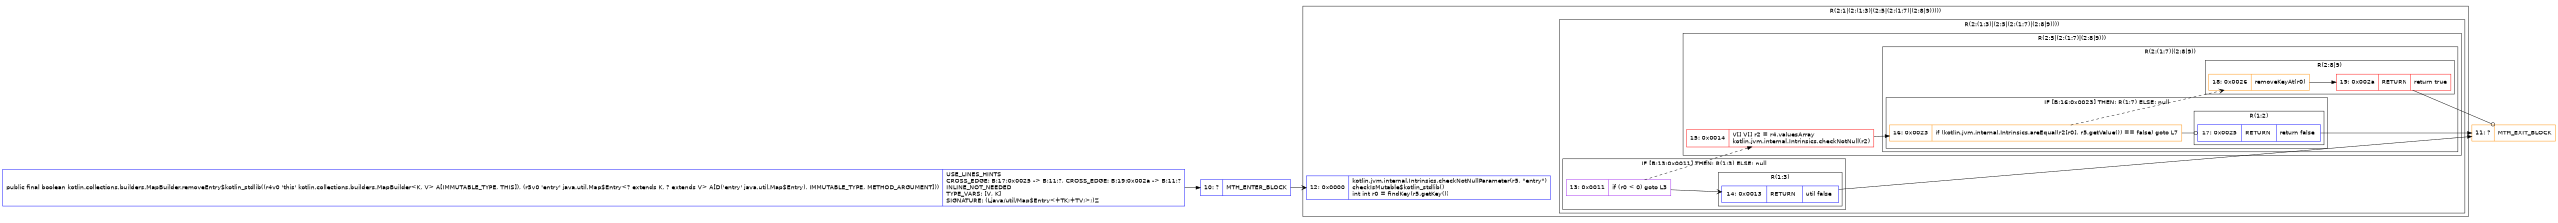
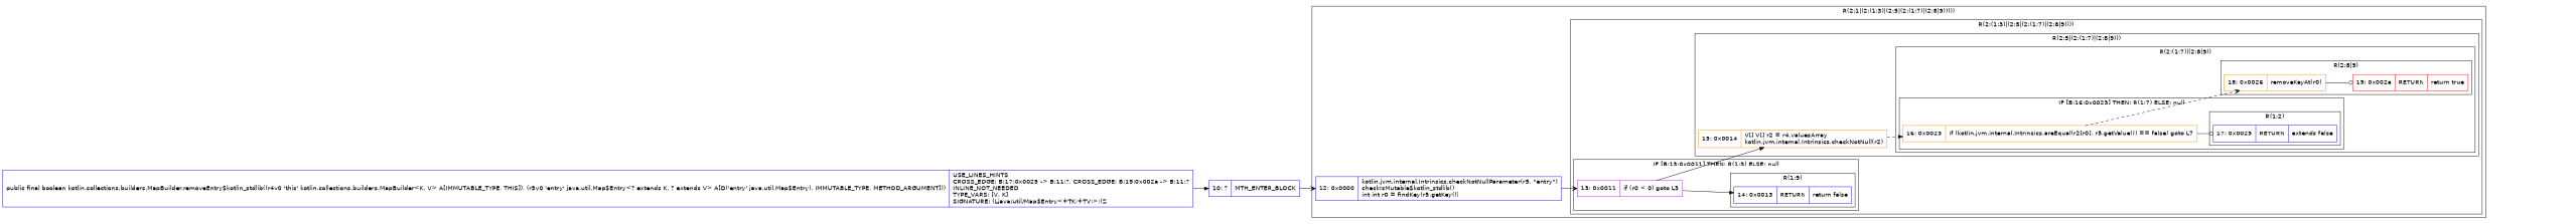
  digraph {
    fontname="DejaVu Sans"
    rankdir=LR
    node [color=blue fontname="DejaVu Sans" shape=record]
    edge [arrowhead=normal fontname="DejaVu Sans"]
-   n1 [label="{14\:\ 0x0013|RETURN\l|util false\l}"]
+   n1 [label="{14\:\ 0x0013|RETURN\l|return false\l}"]
    n2 [color=purple label="{13\:\ 0x0011|if (r0 \< 0) goto L3\l}"]
-   n3 [label="{17\:\ 0x0025|RETURN\l|return false\l}"]
+   n3 [label="{17\:\ 0x0025|RETURN\l|extends false\l}"]
    n4 [color=darkorange label="{16\:\ 0x0023|if (kotlin.jvm.internal.Intrinsics.areEqual(r2[r0], r5.getValue()) == false) goto L7\l}"]
    n5 [color=darkorange label="{18\:\ 0x0026|removeKeyAt(r0)\l}"]
    n6 [color=red label="{19\:\ 0x002a|RETURN\l|return true\l}"]
-   n7 [color=red label="{15\:\ 0x0014|V[] V[] r2 = r4.valuesArray\lkotlin.jvm.internal.Intrinsics.checkNotNull(r2)\l}"]
+   n7 [color=darkorange label="{15\:\ 0x0014|V[] V[] r2 = r4.valuesArray\lkotlin.jvm.internal.Intrinsics.checkNotNull(r2)\l}"]
    n8 [label="{12\:\ 0x0000|kotlin.jvm.internal.Intrinsics.checkNotNullParameter(r5, \"entry\")\lcheckIsMutable$kotlin_stdlib()\lint int r0 = findKey(r5.getKey())\l}"]
-   n9 [color=darkorange label="{11\:\ ?|MTH_EXIT_BLOCK\l}"]
    n10 [label="{10\:\ ?|MTH_ENTER_BLOCK\l}"]
    n11 [label="{public final boolean kotlin.collections.builders.MapBuilder.removeEntry$kotlin_stdlib((r4v0 'this' kotlin.collections.builders.MapBuilder\<K, V\> A[IMMUTABLE_TYPE, THIS]), (r5v0 'entry' java.util.Map$Entry\<? extends K, ? extends V\> A[D('entry' java.util.Map$Entry), IMMUTABLE_TYPE, METHOD_ARGUMENT]))  | USE_LINES_HINTS\lCROSS_EDGE: B:17:0x0025 \-\> B:11:?, CROSS_EDGE: B:19:0x002a \-\> B:11:?\lINLINE_NOT_NEEDED\lTYPE_VARS: [V, K]\lSIGNATURE: (Ljava\/util\/Map$Entry\<+TK;+TV;\>;)Z\l}"]
    subgraph cluster_1 {
      label="R(2:1|(2:(1:3)|(2:5|(2:(1:7)|(2:8|9)))))"
      n8
      subgraph cluster_2 {
        label="R(2:(1:3)|(2:5|(2:(1:7)|(2:8|9))))"
        subgraph cluster_3 {
          label="IF [B:13:0x0011] THEN: R(1:3) ELSE: null"
          n2
          subgraph cluster_4 {
-           label="R(1:3)"
+           label="R(1:9)"
            n1
          }
        }
        subgraph cluster_5 {
          label="R(2:5|(2:(1:7)|(2:8|9)))"
          n7
          subgraph cluster_6 {
            label="R(2:(1:7)|(2:8|9))"
            subgraph cluster_7 {
              label="IF [B:16:0x0023] THEN: R(1:7) ELSE: null"
              n4
              subgraph cluster_8 {
                label="R(1:2)"
                n3
              }
            }
            subgraph cluster_9 {
              label="R(2:8|9)"
              n5
              n6
            }
          }
        }
      }
    }
-   n1 -> n9
-   n2 -> n1 [arrowhead=vee]
-   n2 -> n7 [style=dashed]
-   n3 -> n9
+   n2 -> n1
+   n2 -> n7 [style=solid]
    n4 -> n3 [arrowhead=odot]
    n4 -> n5 [arrowhead=vee style=dashed]
-   n5 -> n6
-   n6 -> n9 [arrowhead=odot]
-   n7 -> n4
+   n5 -> n6 [arrowhead=odot]
+   n7 -> n4 [style=dashed]
+   n8 -> n2 [arrowhead=vee]
    n10 -> n8 [arrowhead=vee]
    n11 -> n10
  }
